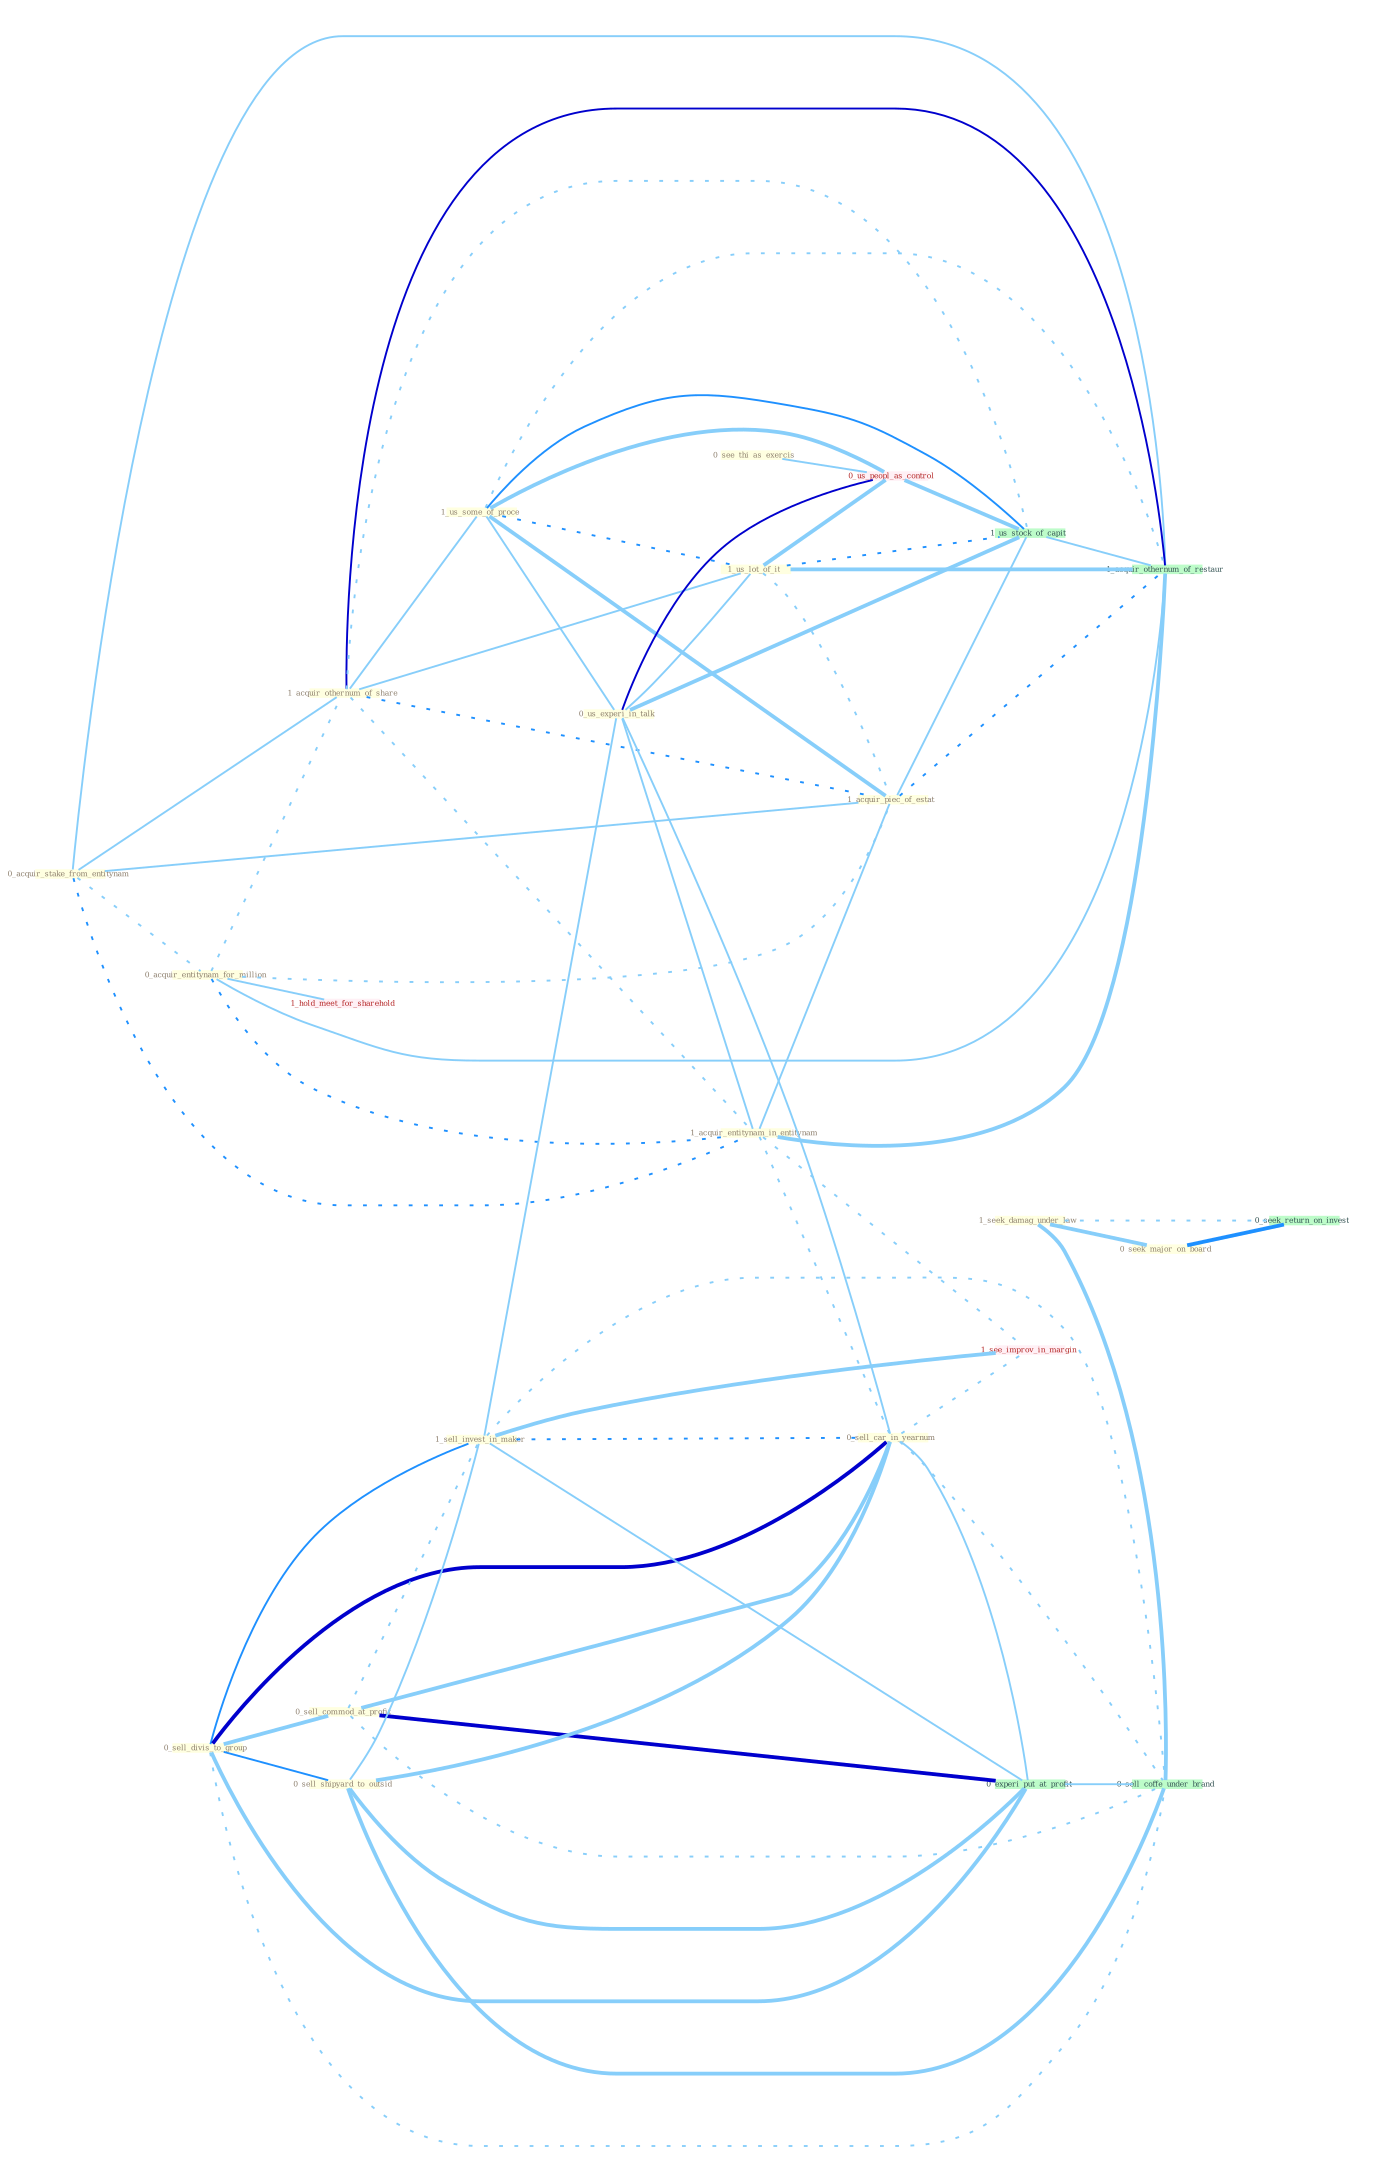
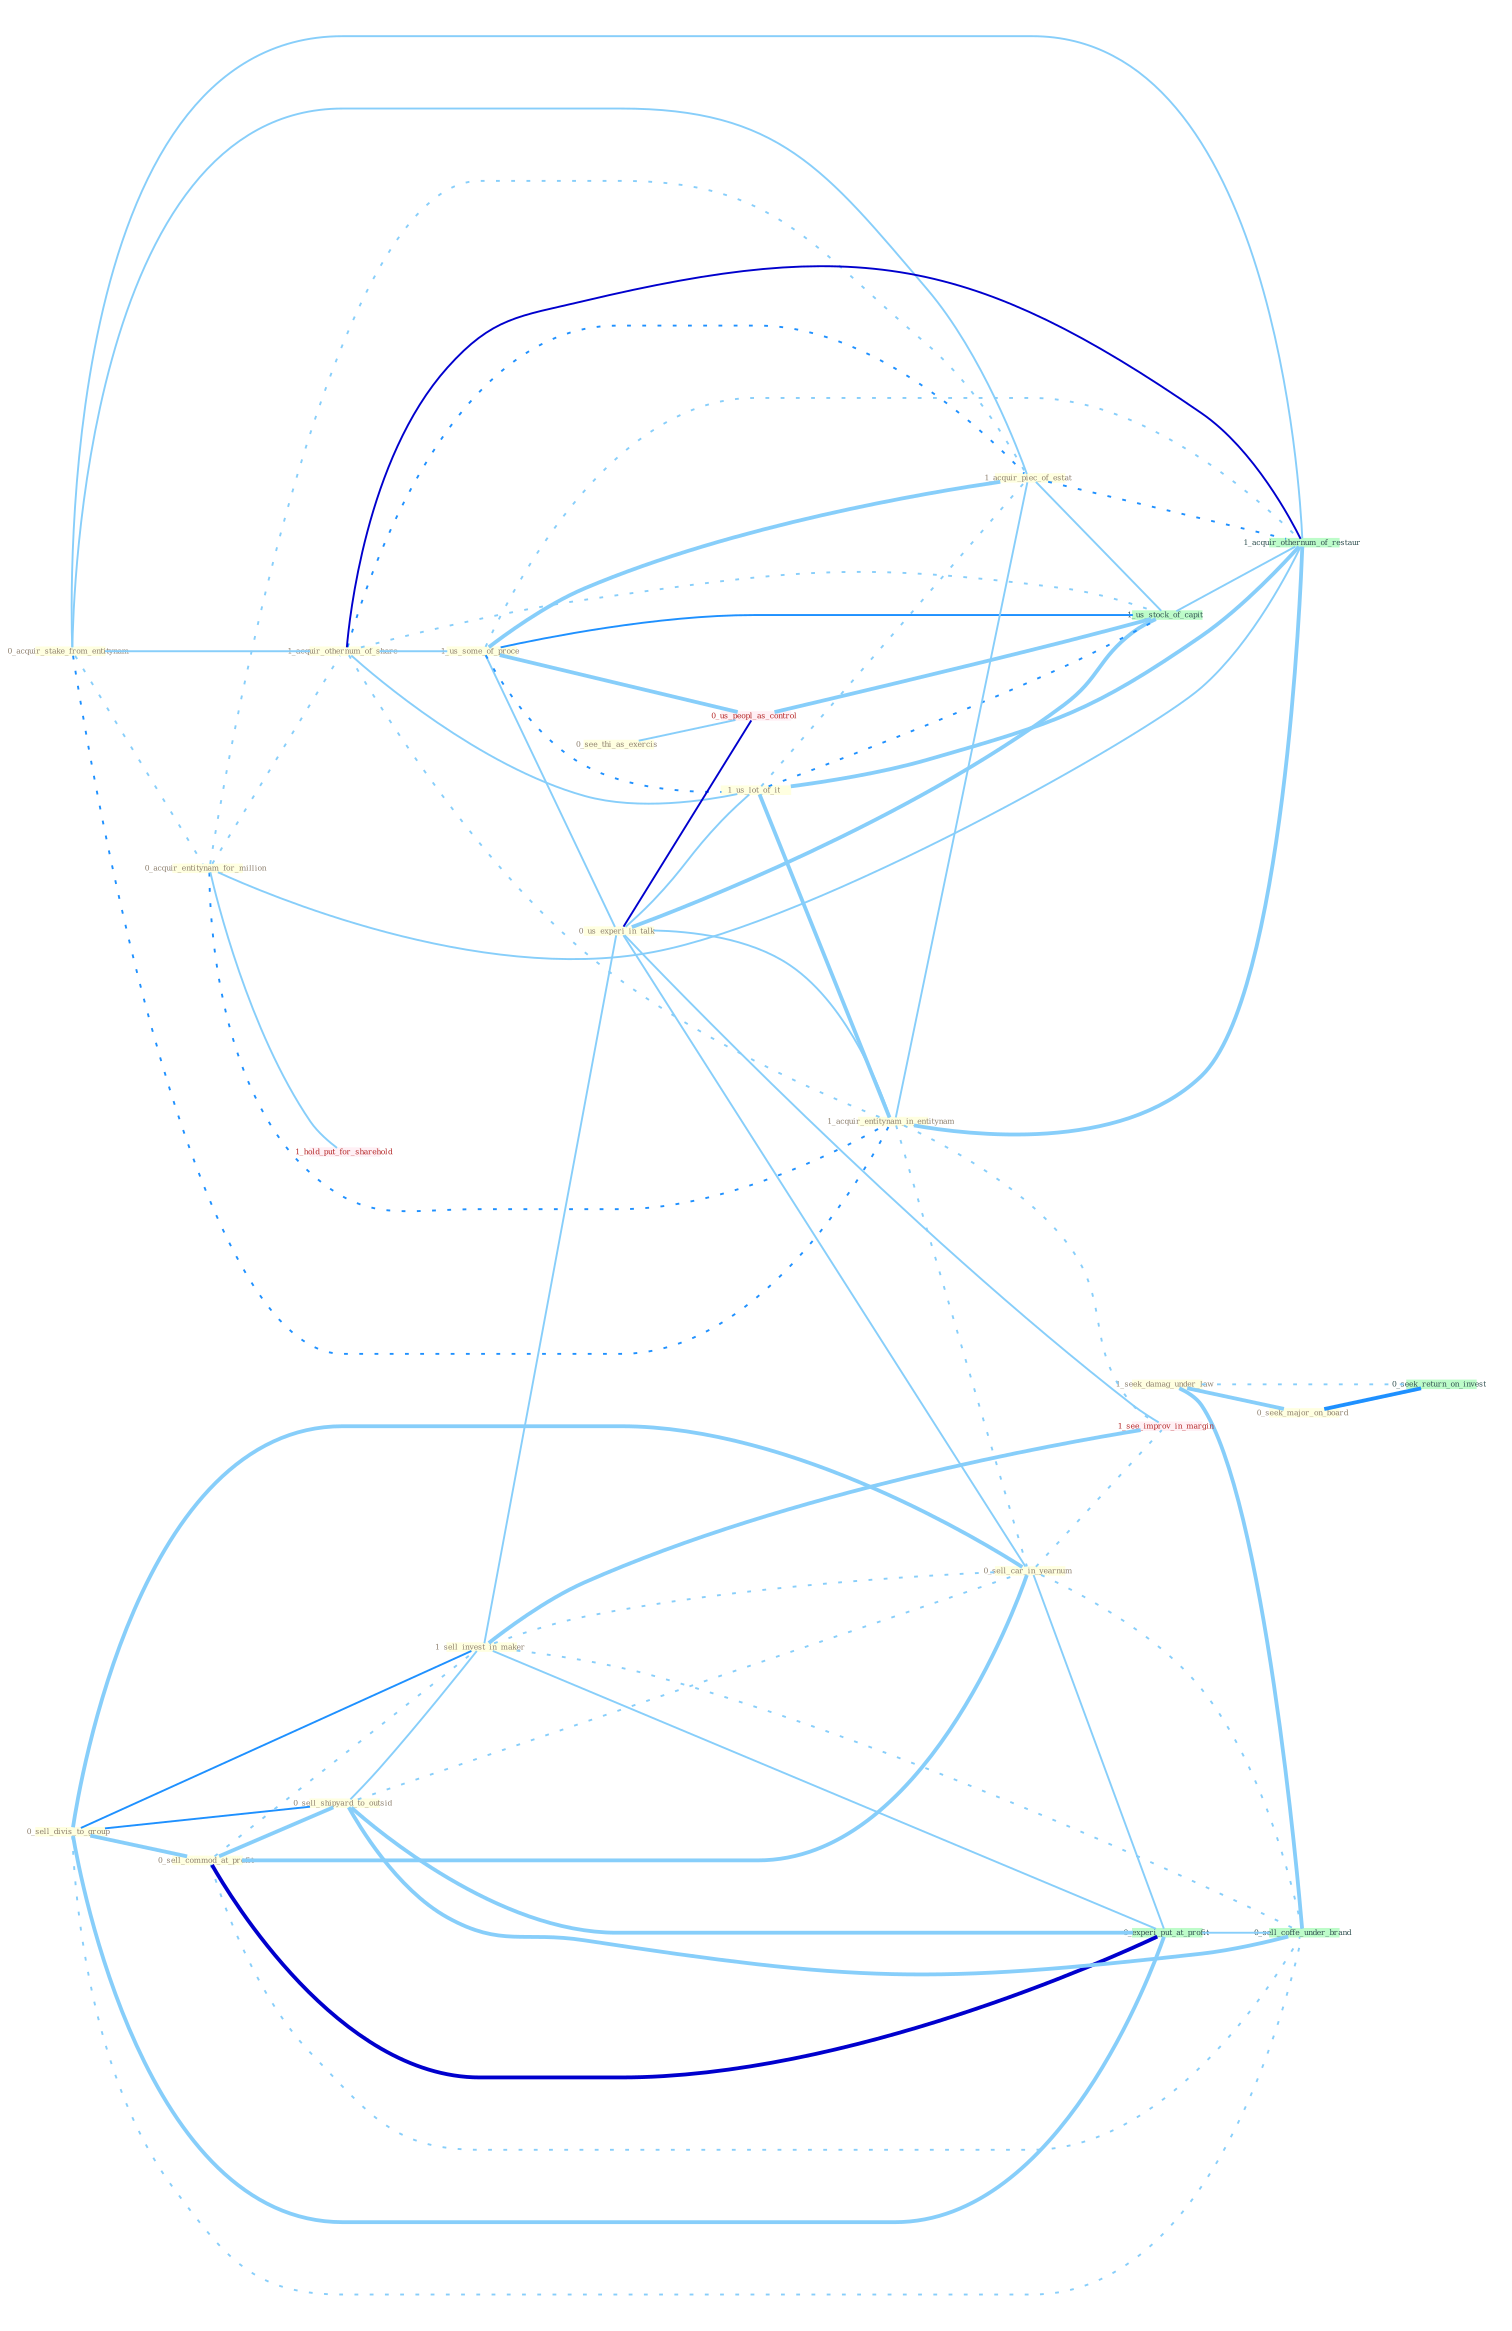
  graph {
    rankdir=LR
    node [color="#ffffe0" fixedsize=true fontcolor="#8b7d6b" fontsize=4 shape=polygon style=filled]
    edge [color="#87cefa" style=solid w=1]
    "0_acquir_stake_from_entitynam " [height=.06 width=.5]
    "1_seek_damag_under_law " [height=.06 width=.5]
    "0_sell_divis_to_group " [height=.06 width=.5]
    "0_sell_commod_at_profit " [height=.06 width=.5]
    "0_sell_shipyard_to_outsid " [height=.06 width=.5]
    "0_acquir_entitynam_for_million " [height=.06 width=.5]
    "0_seek_major_on_board " [height=.06 width=.5]
    "0_see_thi_as_exercis " [height=.06 width=.5]
    "1_acquir_othernum_of_share " [height=.06 width=.5]
    "1_sell_invest_in_maker " [height=.06 width=.5]
    "1_us_some_of_proce " [height=.06 width=.5]
    "0_us_experi_in_talk " [height=.06 width=.5]
    "1_us_lot_of_it " [height=.06 width=.5]
    "1_acquir_entitynam_in_entitynam " [height=.06 width=.5]
    "1_acquir_piec_of_estat " [height=.06 width=.5]
    "0_sell_car_in_yearnum " [height=.06 width=.5]
    "0_us_peopl_as_control " [color="#fff0f5" fontcolor="#b22222" height=.06 width=.5]
    "1_see_improv_in_margin " [color="#fff0f5" fontcolor="#b22222" height=.06 width=.5]
-   "1_hold_meet_for_sharehold " [color="#fff0f5" fontcolor="#b22222" height=.06 width=.5]
+   "1_hold_meet_for_sharehold " [color="#fff0f5" fontcolor="#b22222" height=.06 width=.5 label="1_hold_put_for_sharehold"]
    "1_acquir_othernum_of_restaur " [color="#BDFCC9" fontcolor="#2f4f4f" height=.06 width=.5]
    "0_seek_return_on_invest " [color="#BDFCC9" fontcolor="#2f4f4f" height=.06 width=.5]
    "0_sell_coffe_under_brand " [color="#BDFCC9" fontcolor="#2f4f4f" height=.06 width=.5]
    n23 [color="#BDFCC9" fontcolor="#2f4f4f" height=.06 label="0_experi_put_at_profit" width=.5]
    "1_us_stock_of_capit " [color="#BDFCC9" fontcolor="#2f4f4f" height=.06 width=.5]
    subgraph sub_1 {
      "0_acquir_stake_from_entitynam "
      "1_seek_damag_under_law "
      "0_sell_divis_to_group "
      "0_sell_commod_at_profit "
      "0_sell_shipyard_to_outsid "
      "0_acquir_entitynam_for_million "
      "0_seek_major_on_board "
      "0_see_thi_as_exercis "
      "1_acquir_othernum_of_share "
      "1_sell_invest_in_maker "
      "1_us_some_of_proce "
      "0_us_experi_in_talk "
      "1_us_lot_of_it "
      "1_acquir_entitynam_in_entitynam "
      "1_acquir_piec_of_estat "
      "0_sell_car_in_yearnum "
    }
    subgraph sub_2 {
      "0_us_peopl_as_control "
      "1_see_improv_in_margin "
      "1_hold_meet_for_sharehold "
    }
    "0_acquir_stake_from_entitynam " -- "0_acquir_entitynam_for_million " [style=dotted]
    "0_acquir_stake_from_entitynam " -- "1_acquir_othernum_of_share "
    "0_acquir_stake_from_entitynam " -- "1_acquir_entitynam_in_entitynam " [color="#1e90ff" style=dotted w=2]
    "0_acquir_stake_from_entitynam " -- "1_acquir_piec_of_estat "
    "0_acquir_stake_from_entitynam " -- "1_acquir_othernum_of_restaur "
    "1_seek_damag_under_law " -- "0_seek_major_on_board " [style=bold]
    "1_seek_damag_under_law " -- "0_seek_return_on_invest " [style=dotted]
    "1_seek_damag_under_law " -- "0_sell_coffe_under_brand " [style=bold]
    "0_sell_divis_to_group " -- "0_sell_commod_at_profit " [style=bold]
    "0_sell_divis_to_group " -- "0_sell_shipyard_to_outsid " [color="#1e90ff" w=2]
    "0_sell_divis_to_group " -- "1_sell_invest_in_maker " [color="#1e90ff"]
-   "0_sell_divis_to_group " -- "0_sell_car_in_yearnum " [color="#0000cd" style=bold]
+   "0_sell_divis_to_group " -- "0_sell_car_in_yearnum " [style=bold]
    "0_sell_divis_to_group " -- "0_sell_coffe_under_brand " [style=dotted]
    "0_sell_divis_to_group " -- n23 [style=bold]
+   "0_sell_commod_at_profit " -- "0_sell_shipyard_to_outsid " [style=bold]
    "0_sell_commod_at_profit " -- "1_sell_invest_in_maker " [style=dotted]
    "0_sell_commod_at_profit " -- "0_sell_car_in_yearnum " [style=bold]
    "0_sell_commod_at_profit " -- "0_sell_coffe_under_brand " [style=dotted]
    "0_sell_commod_at_profit " -- n23 [color="#0000cd" style=bold w=3]
    "0_sell_shipyard_to_outsid " -- "1_sell_invest_in_maker "
-   "0_sell_shipyard_to_outsid " -- "0_sell_car_in_yearnum " [style=bold]
+   "0_sell_shipyard_to_outsid " -- "0_sell_car_in_yearnum " [style=dotted]
    "0_sell_shipyard_to_outsid " -- "0_sell_coffe_under_brand " [style=bold]
    "0_sell_shipyard_to_outsid " -- n23 [style=bold]
    "0_acquir_entitynam_for_million " -- "1_acquir_othernum_of_share " [style=dotted]
    "0_acquir_entitynam_for_million " -- "1_acquir_entitynam_in_entitynam " [color="#1e90ff" style=dotted w=2]
    "0_acquir_entitynam_for_million " -- "1_acquir_piec_of_estat " [style=dotted]
    "0_acquir_entitynam_for_million " -- "1_hold_meet_for_sharehold "
    "0_acquir_entitynam_for_million " -- "1_acquir_othernum_of_restaur "
    "0_seek_major_on_board " -- "0_seek_return_on_invest " [color="#1e90ff" style=bold w=2]
    "0_see_thi_as_exercis " -- "0_us_peopl_as_control "
    "1_acquir_othernum_of_share " -- "1_us_some_of_proce "
    "1_acquir_othernum_of_share " -- "1_us_lot_of_it "
    "1_acquir_othernum_of_share " -- "1_acquir_entitynam_in_entitynam " [style=dotted]
    "1_acquir_othernum_of_share " -- "1_acquir_piec_of_estat " [color="#1e90ff" style=dotted w=2]
    "1_acquir_othernum_of_share " -- "1_acquir_othernum_of_restaur " [color="#0000cd" w=3]
    "1_acquir_othernum_of_share " -- "1_us_stock_of_capit " [style=dotted]
    "1_sell_invest_in_maker " -- "0_us_experi_in_talk "
-   "1_sell_invest_in_maker " -- "0_sell_car_in_yearnum " [color="#1e90ff" style=dotted w=2]
+   "1_sell_invest_in_maker " -- "0_sell_car_in_yearnum " [style=dotted w=2]
    "1_sell_invest_in_maker " -- "1_see_improv_in_margin " [style=bold]
    "1_sell_invest_in_maker " -- "0_sell_coffe_under_brand " [style=dotted]
    "1_sell_invest_in_maker " -- n23
    "1_us_some_of_proce " -- "0_us_experi_in_talk "
    "1_us_some_of_proce " -- "1_us_lot_of_it " [color="#1e90ff" style=dotted w=2]
    "1_us_some_of_proce " -- "1_acquir_piec_of_estat " [style=bold]
    "1_us_some_of_proce " -- "0_us_peopl_as_control " [style=bold]
    "1_us_some_of_proce " -- "1_acquir_othernum_of_restaur " [style=dotted]
    "1_us_some_of_proce " -- "1_us_stock_of_capit " [color="#1e90ff" w=2]
    "0_us_experi_in_talk " -- "1_us_lot_of_it "
    "0_us_experi_in_talk " -- "1_acquir_entitynam_in_entitynam "
    "0_us_experi_in_talk " -- "0_sell_car_in_yearnum "
    "0_us_experi_in_talk " -- "0_us_peopl_as_control " [color="#0000cd"]
+   "0_us_experi_in_talk " -- "1_see_improv_in_margin "
    "0_us_experi_in_talk " -- "1_us_stock_of_capit " [style=bold]
    "1_us_lot_of_it " -- "1_acquir_piec_of_estat " [style=dotted]
-   "1_us_lot_of_it " -- "0_us_peopl_as_control " [style=bold]
+   "1_us_lot_of_it " -- "1_acquir_entitynam_in_entitynam " [style=bold]
    "1_us_lot_of_it " -- "1_acquir_othernum_of_restaur " [style=bold]
    "1_us_lot_of_it " -- "1_us_stock_of_capit " [color="#1e90ff" style=dotted w=2]
    "1_acquir_entitynam_in_entitynam " -- "1_acquir_piec_of_estat "
    "1_acquir_entitynam_in_entitynam " -- "0_sell_car_in_yearnum " [style=dotted]
    "1_acquir_entitynam_in_entitynam " -- "1_see_improv_in_margin " [style=dotted]
    "1_acquir_entitynam_in_entitynam " -- "1_acquir_othernum_of_restaur " [style=bold]
    "1_acquir_piec_of_estat " -- "1_acquir_othernum_of_restaur " [color="#1e90ff" style=dotted w=2]
    "1_acquir_piec_of_estat " -- "1_us_stock_of_capit "
    "0_sell_car_in_yearnum " -- "1_see_improv_in_margin " [style=dotted]
    "0_sell_car_in_yearnum " -- "0_sell_coffe_under_brand " [style=dotted]
    "0_sell_car_in_yearnum " -- n23
    "0_us_peopl_as_control " -- "1_us_stock_of_capit " [style=bold]
    n23 -- "0_sell_coffe_under_brand "
    "1_us_stock_of_capit " -- "1_acquir_othernum_of_restaur "
  }
